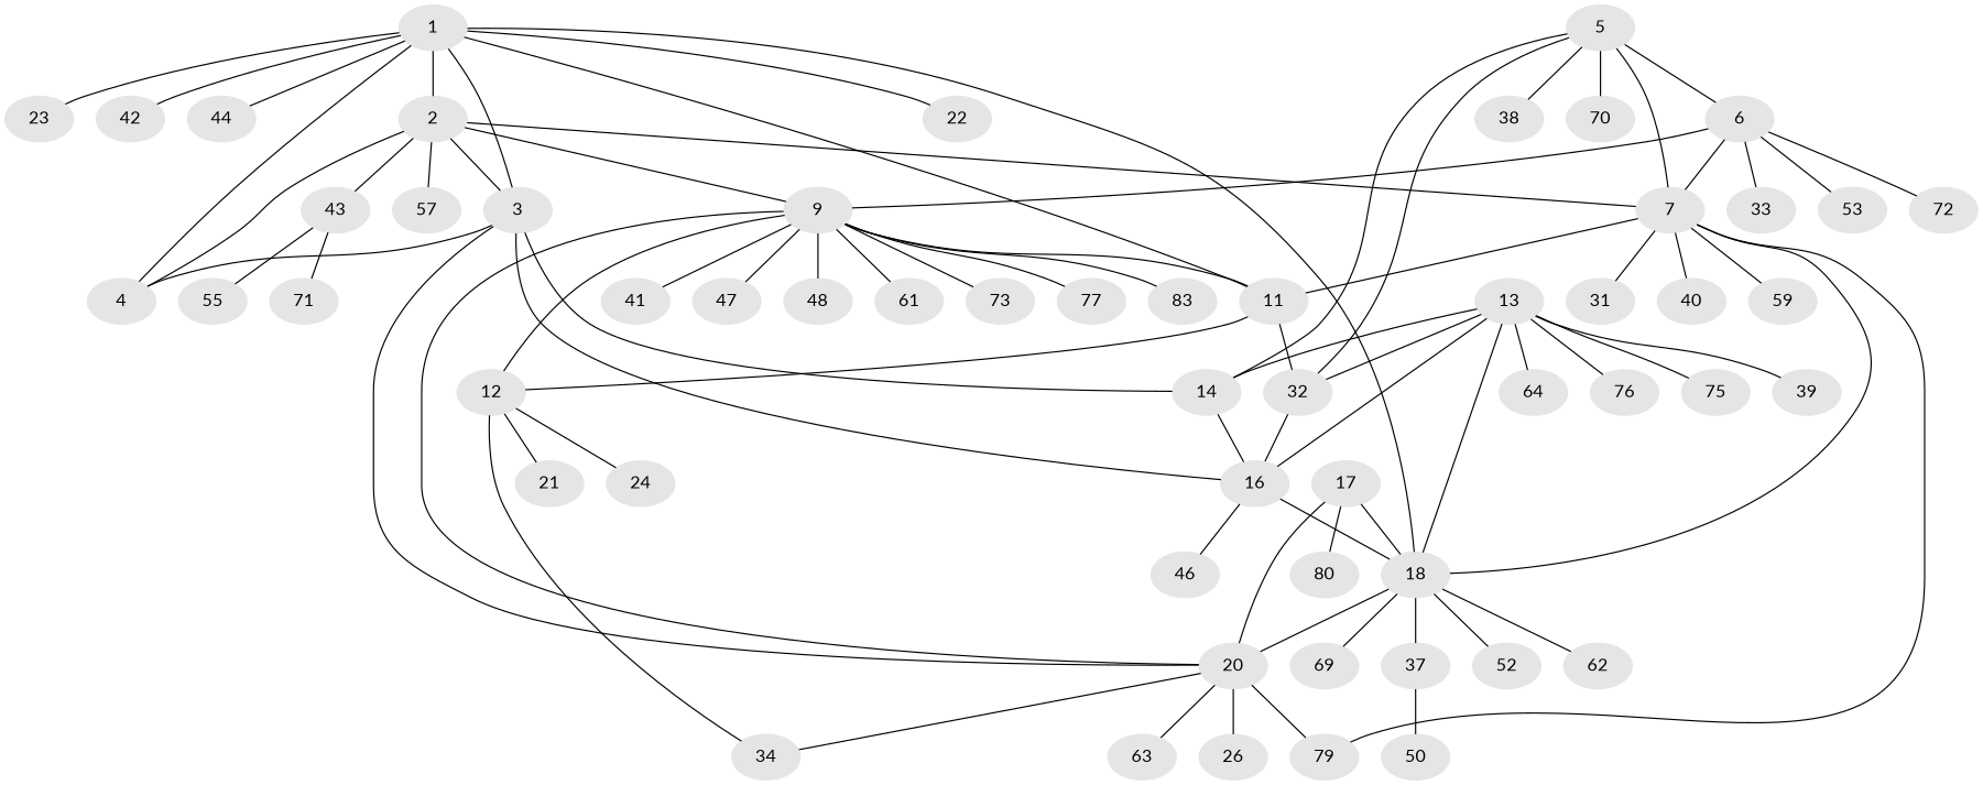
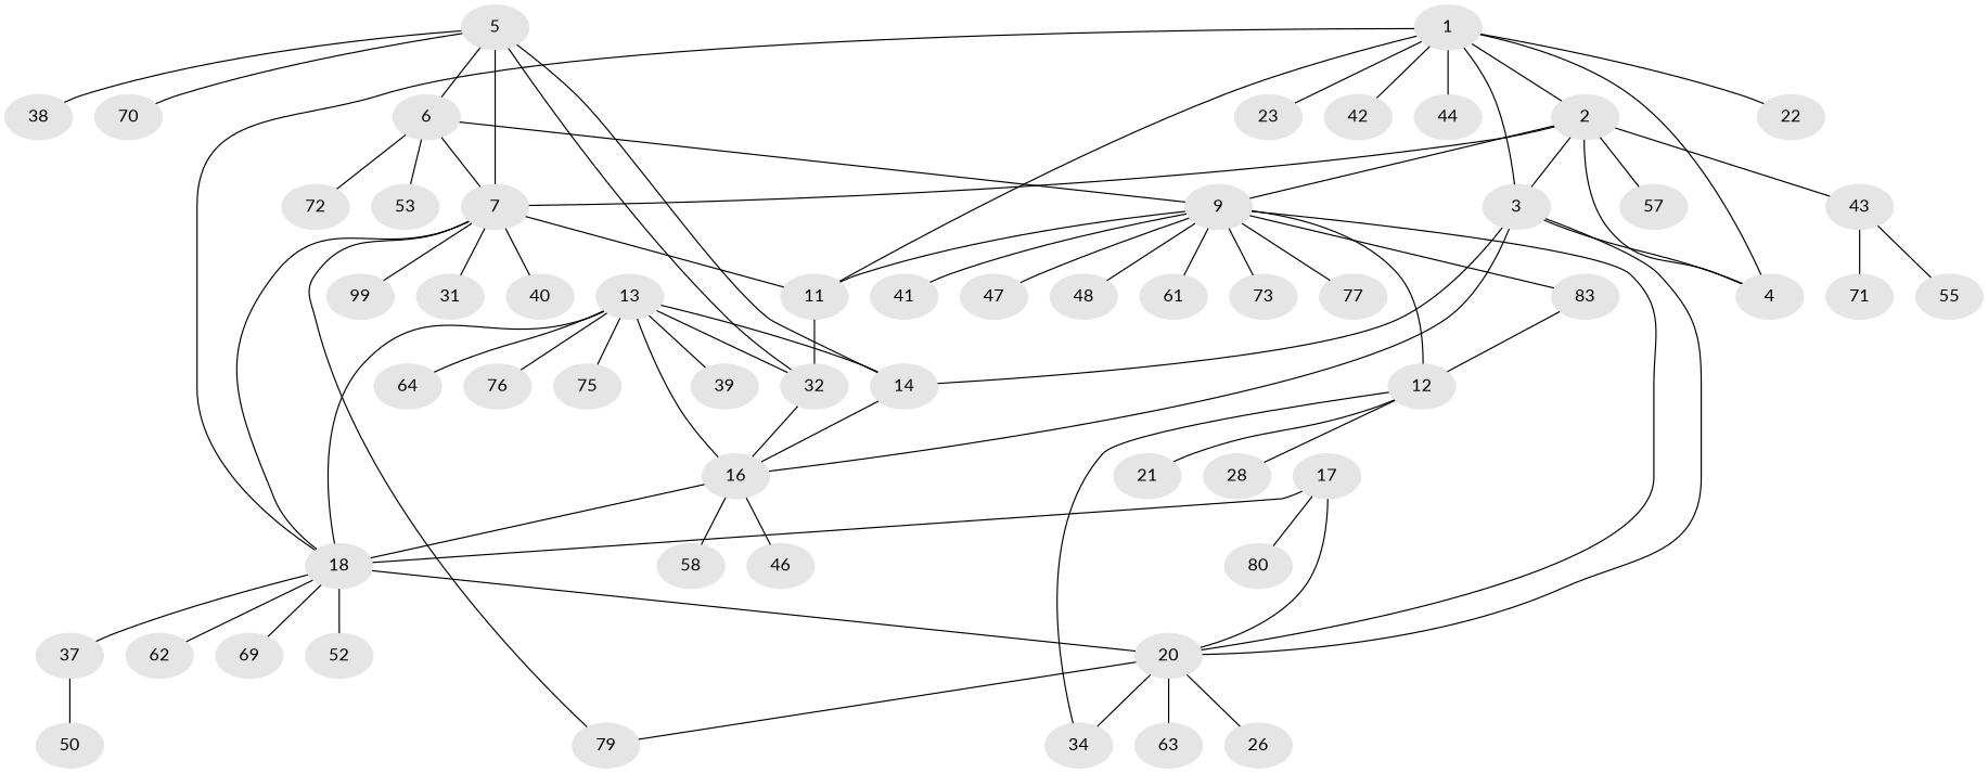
  graph {
    fontname=Lato
    node [color=gray90 fontname=Lato style=filled]
    edge [fontname=Lato]
    1 [super="+65"]
    2 [super="+66"]
    3 [super="+51"]
    4 [super="+25"]
    11 [super="+28"]
    18 [super="+19"]
    22
    23
    42
    44
    7 [super="+8"]
    9 [super="+10"]
    43 [super="+45"]
    57
    14 [super="+35"]
    16 [super="+54"]
    20 [super="+49"]
    32 [super="+36"]
    12 [super="+30"]
    37 [super="+60"]
    52
    62
    69
    31
    40
-   59
+   59 [label=99]
    79
    41
    47
    48
    61
    73
    77
    83
    55
    71
    46 [super="+81"]
+   58
    34
    26
    63
    5 [super="+29"]
    6 [super="+56"]
    38
    70
-   33
    53 [super="+76"]
    72
    21
-   24
+   24 [label=28]
    13 [super="+15"]
    39
    64 [super="+68"]
    n54 [label=76 super="+78"]
    75
    17 [super="+82"]
    80
    50
    1 -- 2
    1 -- 3
    1 -- 4
    1 -- 11
    1 -- 18
    1 -- 22
    1 -- 23
    1 -- 42
    1 -- 44
    2 -- 3
    2 -- 4
    2 -- 7
    2 -- 9
    2 -- 43
    2 -- 57
    3 -- 4
    3 -- 14
    3 -- 16
    3 -- 20
    11 -- 32
-   11 -- 12
+   83 -- 12
    18 -- 20 [weight=2]
    18 -- 37
    18 -- 52
    18 -- 62
    18 -- 69
    7 -- 11
    7 -- 18
    7 -- 31
    7 -- 40
    7 -- 59
    7 -- 79
    9 -- 11 [weight=2]
    9 -- 20
    9 -- 12 [weight=2]
    9 -- 41
    9 -- 47
    9 -- 48
    9 -- 61
    9 -- 73
    9 -- 77
    9 -- 83
    43 -- 55
    43 -- 71
    14 -- 16
    16 -- 18
    16 -- 46
+   16 -- 58
    20 -- 79
    20 -- 34
    20 -- 26
    20 -- 63
    32 -- 16
    12 -- 34
    12 -- 21
    12 -- 24
    37 -- 50
    5 -- 7 [weight=2]
    5 -- 14
    5 -- 32
    5 -- 6
    5 -- 38
    5 -- 70
    6 -- 7 [weight=2]
    6 -- 9
-   6 -- 33
    6 -- 53
    6 -- 72
    13 -- 18
    13 -- 14 [weight=2]
    13 -- 16 [weight=2]
    13 -- 32
    13 -- 39
    13 -- 64
    13 -- n54
    13 -- 75
    17 -- 18 [weight=2]
    17 -- 20
    17 -- 80
  }
